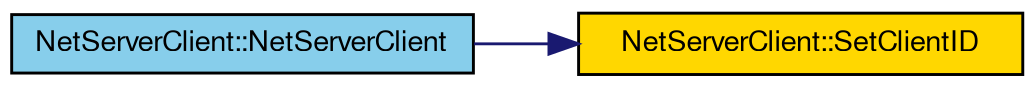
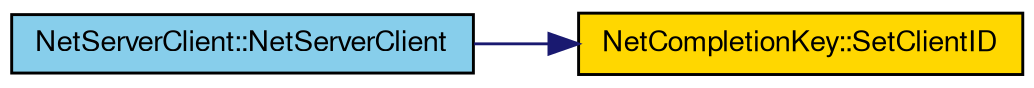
  digraph {
    rankdir=LR
    node [color=black fontname=FreeSans fontsize=10 shape=record style=filled]
    n1 [fillcolor=skyblue fontcolor=black height=0.2 label="NetServerClient::NetServerClient" width=0.4]
-   n2 [fillcolor=gold height=0.2 label="NetServerClient::SetClientID" width=0.4]
+   n2 [fillcolor=gold height=0.2 label="NetCompletionKey::SetClientID" width=0.4]
    n1 -> n2 [color=midnightblue fontname=FreeSans fontsize=10 labelfontname=FreeSans labelfontsize=10 style=solid arrowhead=normal]
  }
